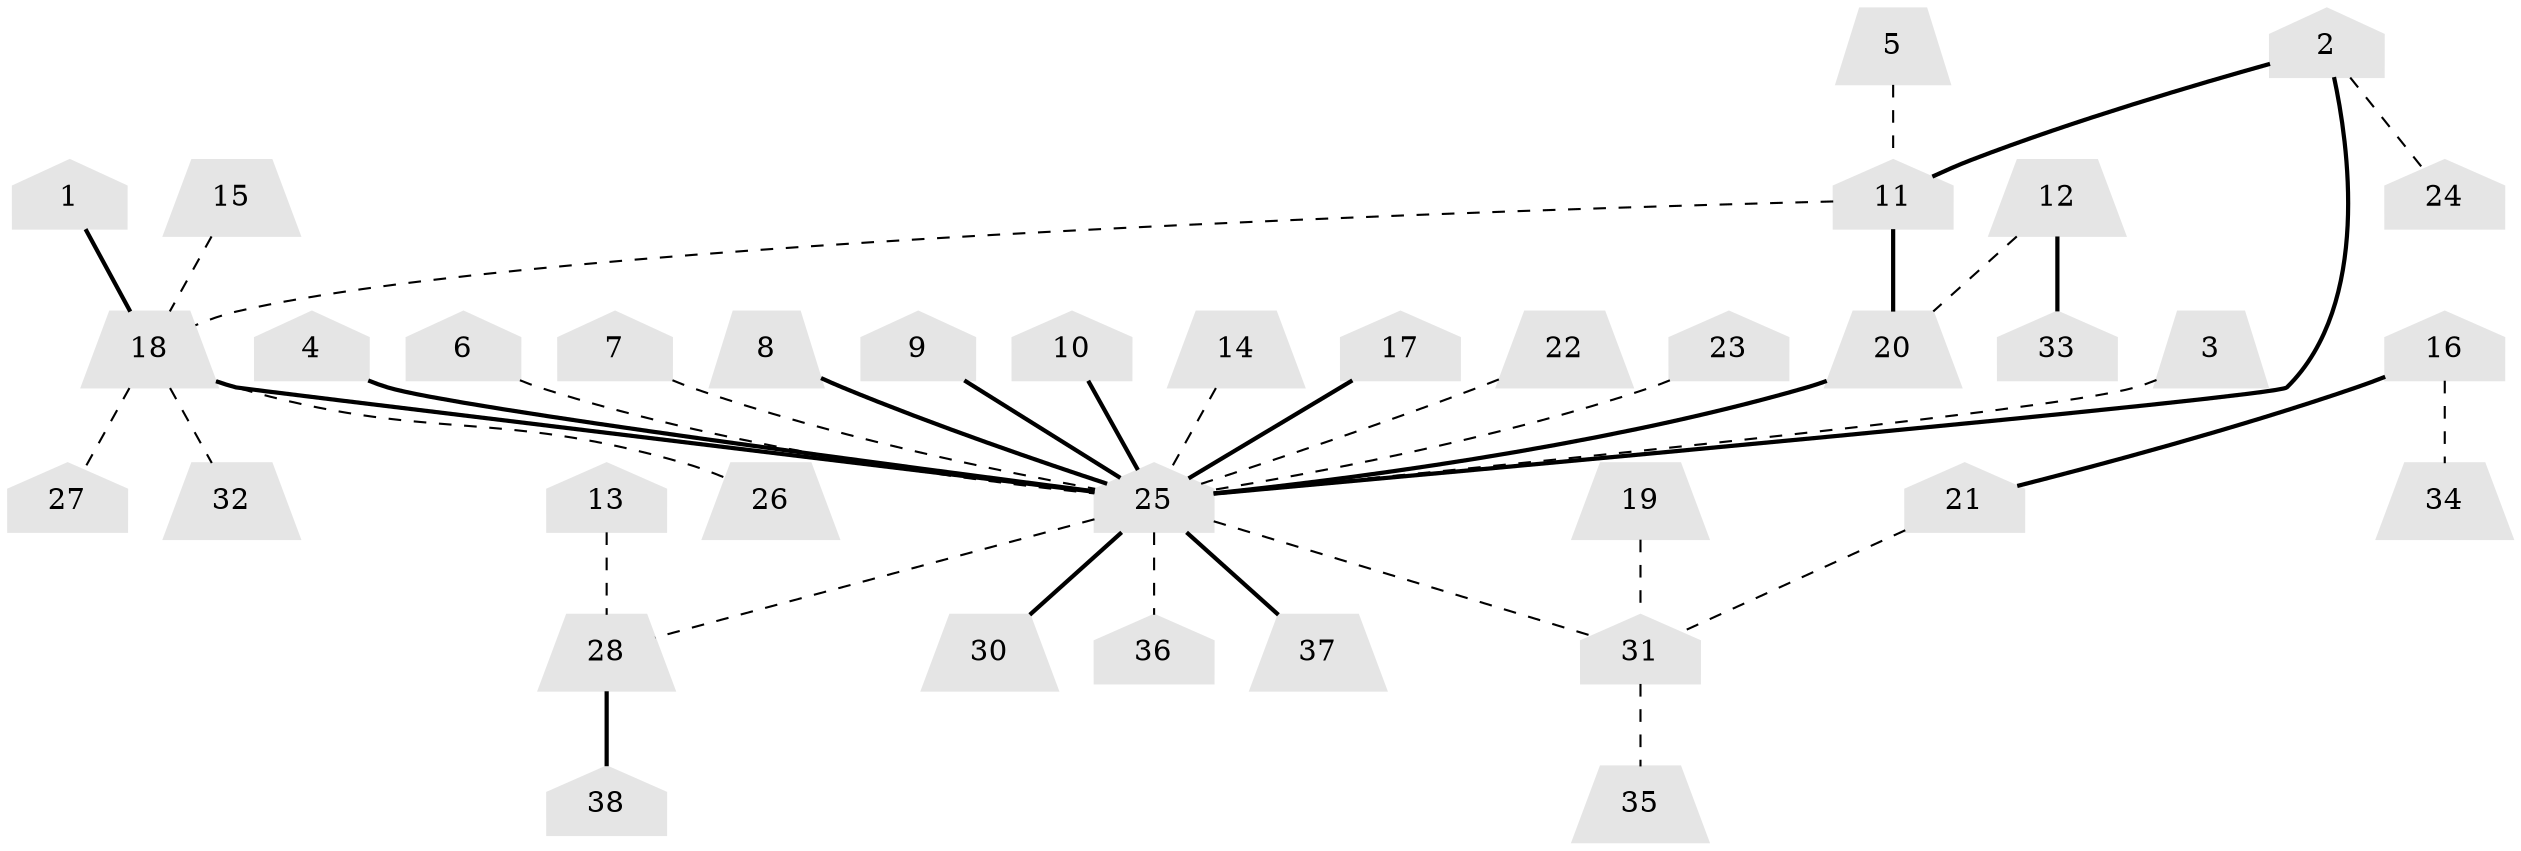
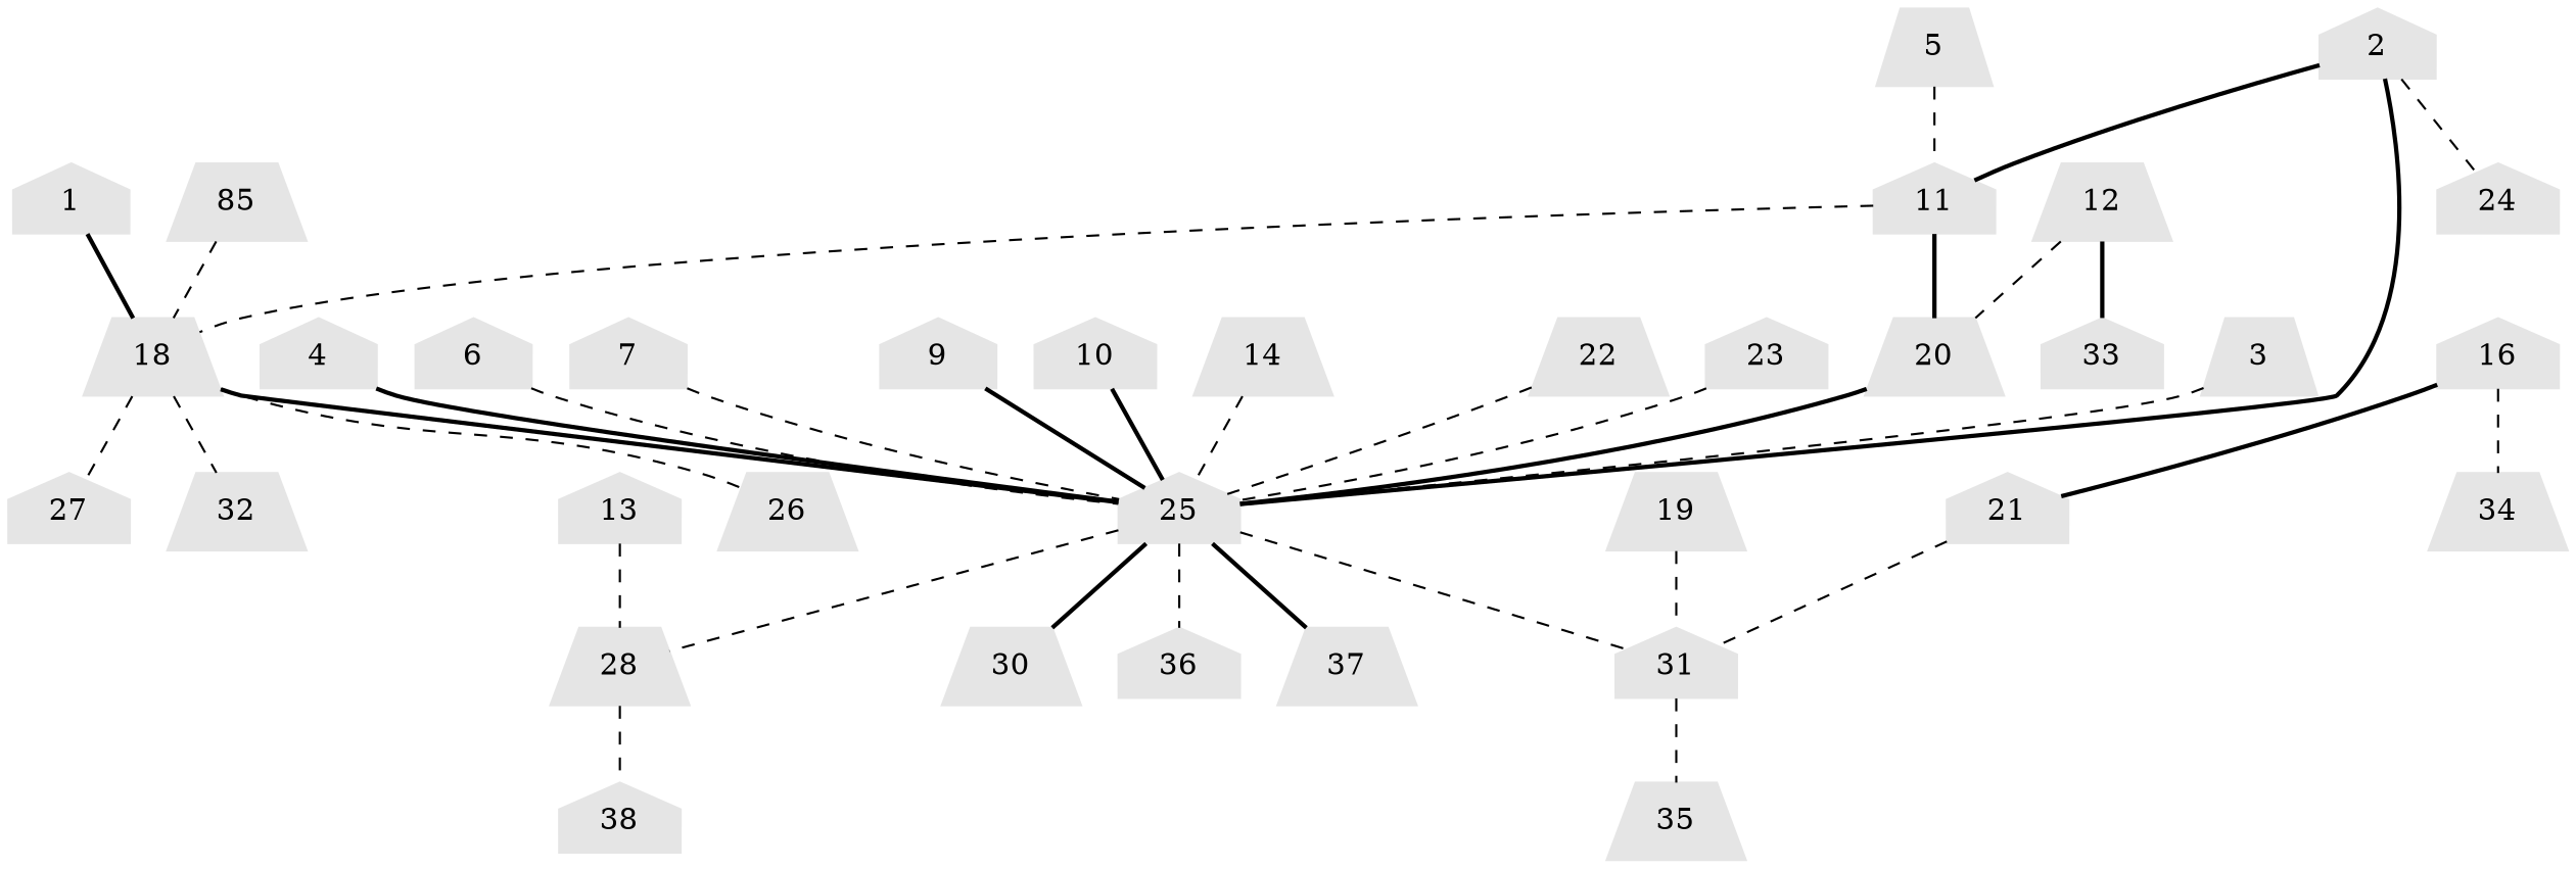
  graph {
    node [color=gray90 shape=house style=filled]
    edge [style=dashed weight=1.0]
    18 [shape=trapezium]
    1
    25
    26 [shape=trapezium]
    27
    32 [shape=trapezium]
    2
    11
    24
    20 [shape=trapezium]
    31
    28 [shape=trapezium]
    30 [shape=trapezium]
    36
    37 [shape=trapezium]
    3 [shape=trapezium]
    4
    5 [shape=trapezium]
    6
    7
-   8 [shape=trapezium]
    9
    10
    12 [shape=trapezium]
    33
    13
    14 [shape=trapezium]
-   15 [shape=trapezium]
+   15 [shape=trapezium label=85]
    34 [shape=trapezium]
    16
    21
    35 [shape=trapezium]
-   17
    19 [shape=trapezium]
    22 [shape=trapezium]
    23
    38
    18 -- 25 [style=bold]
    18 -- 26
    18 -- 27
    18 -- 32
    1 -- 18 [style=bold]
    25 -- 31
    25 -- 28
    25 -- 30 [style=bold]
    25 -- 36
    25 -- 37 [style=bold]
    2 -- 25 [style=bold]
    2 -- 11 [style=bold]
    2 -- 24
    11 -- 18
    11 -- 20 [style=bold]
    20 -- 25 [style=bold]
    31 -- 35
-   28 -- 38 [style=bold]
+   28 -- 38
    3 -- 25
    4 -- 25 [style=bold]
    5 -- 11
    6 -- 25
    7 -- 25
-   8 -- 25 [style=bold]
    9 -- 25 [style=bold]
    10 -- 25 [style=bold]
    12 -- 20
    12 -- 33 [style=bold]
    13 -- 28 [weight=2.0]
    14 -- 25
    15 -- 18
    16 -- 34
    16 -- 21 [style=bold]
    21 -- 31
-   17 -- 25 [style=bold]
    19 -- 31
    22 -- 25
    23 -- 25
  }
